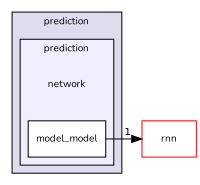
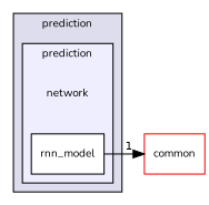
  digraph {
    compound=true
    rankdir=LR
    fontname=Nunito
    node [fontname=Nunito fontsize=10 shape=box fillcolor=white style=filled]
    n1 [label=network shape=plaintext fillcolor="" style=""]
-   n2 [color=black label=model_model]
-   n3 [color=red label=rnn]
+   n2 [color=black label=rnn_model]
+   n3 [color=red label=common]
    subgraph cluster_1 {
      bgcolor="#ddddee"
      fontsize=10
      label=prediction
      pencolor=black
      subgraph cluster_2 {
        bgcolor="#eeeeff"
        fontsize=10
        pencolor=black
        n1
        n2
      }
    }
    n2 -> n3 [headlabel=1 labeldistance=1.5 labelfontname=Helvetica labelfontsize=10 fontname=Nunito]
  }
